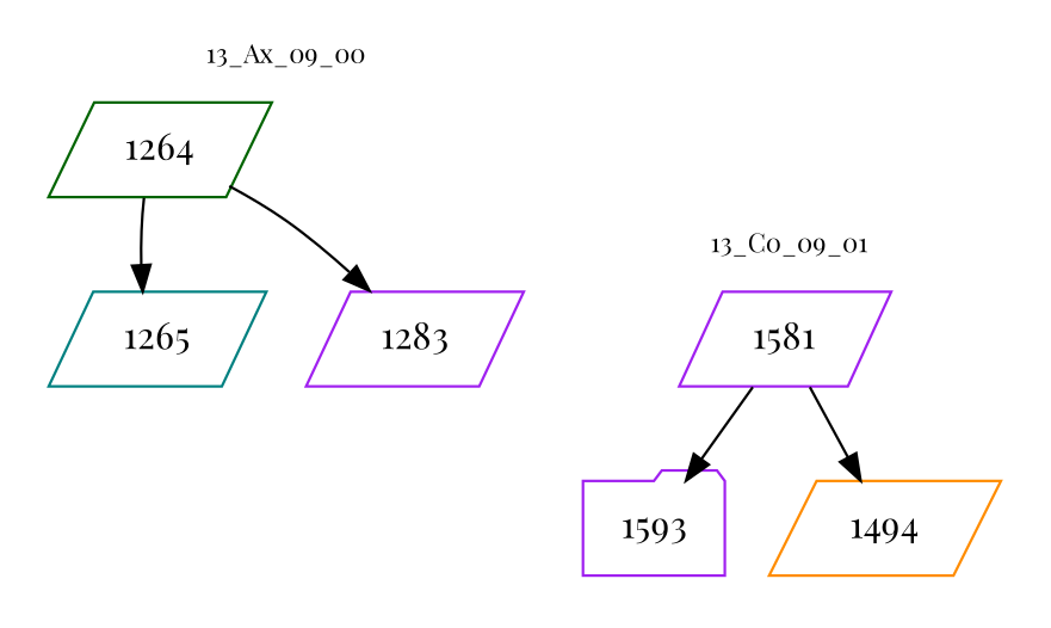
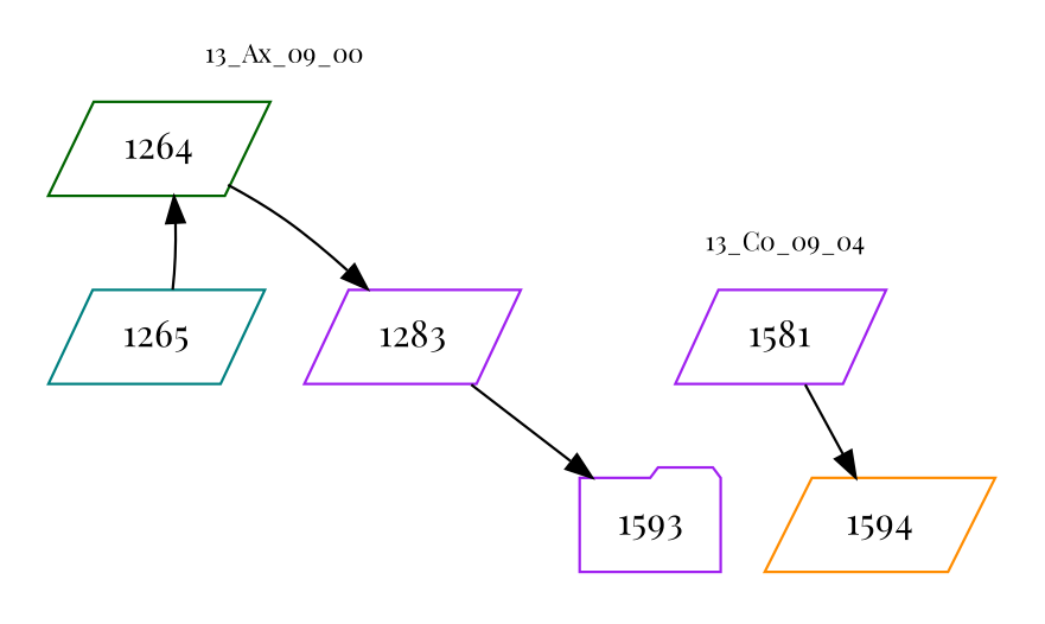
  digraph {
    fontname="Playfair Display"
    node [color=purple fontname="Playfair Display" shape=parallelogram]
    edge [color=black fontname="Playfair Display"]
    n1 [color=darkgreen label=1264]
    n2 [color=teal label=1265]
    n3 [label=1283]
    n4 [label=1581]
-   n5 [color=darkorange label=1494]
+   n5 [color=darkorange label=1594]
    n6 [label=1593 shape=folder]
    subgraph cluster_1 {
      color=white
      fontsize=10
      label="13_Ax_09_00"
      n1
      n2
      n3
    }
    subgraph cluster_2 {
      color=white
      fontsize=10
-     label="13_C0_09_01"
+     label="13_C0_09_04"
      n4
      n5
      n6
    }
-   n1 -> n2
+   n2 -> n1
    n1 -> n3
    n4 -> n5
-   n4 -> n6
+   n3 -> n6
  }
